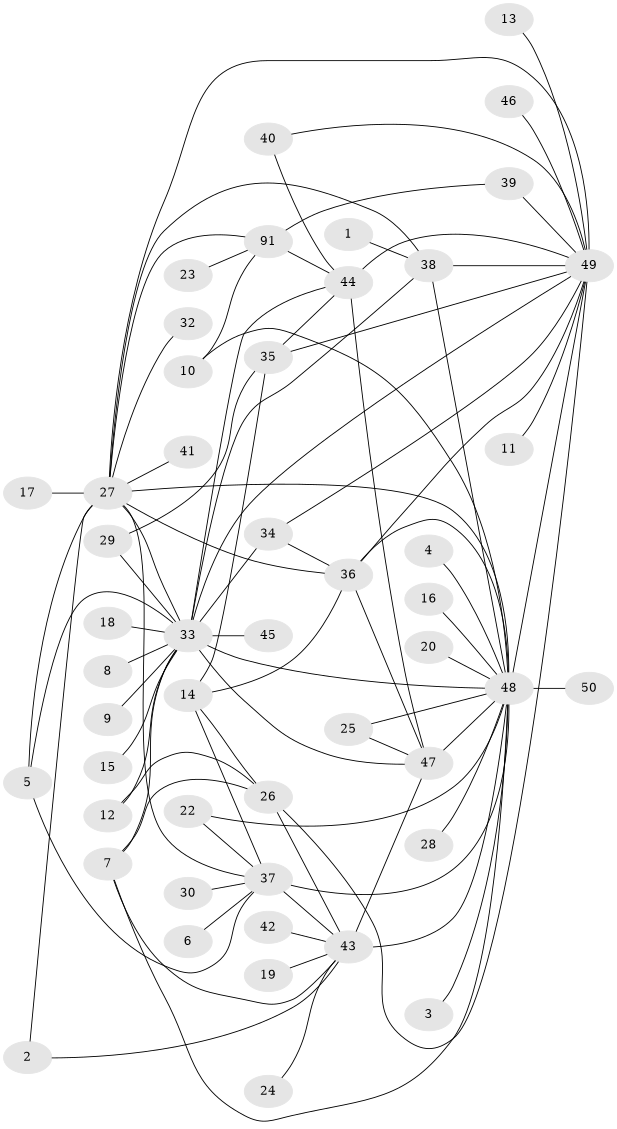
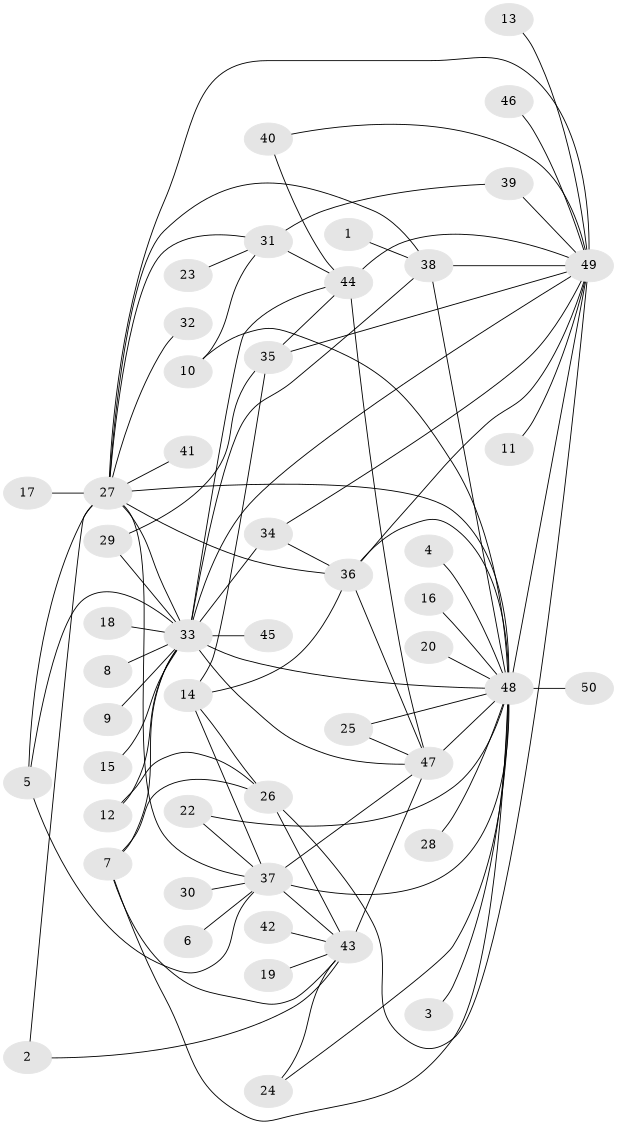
  graph {
    rankdir=LR
    node [color=gray90 style=filled]
    edge [weight=1.0]
    1
    38
    48
    49
    2
    27
    43
    33
    37
-   31 [label=91]
+   31
    36
    32
    41
    47
    3
    50
    4
    5
    44
    34
    45
    6
    7
    26
    8
    9
    10
    39
    11
    12
    13
    14
    35
    15
    16
    17
    18
    19
    20
    22
    23
    24
    25
    28
    29
    30
    40
    42
    46
    1 -- 38
    38 -- 48
    38 -- 49 [weight=2.0]
    48 -- 49
    48 -- 50
    2 -- 27
    2 -- 43
    27 -- 38
    27 -- 48 [weight=2.0]
    27 -- 49
    27 -- 33 [weight=5.0]
    27 -- 37
    27 -- 31
    27 -- 36 [weight=2.0]
    27 -- 32
    27 -- 41 [weight=2.0]
-   43 -- 48
+   24 -- 48
    43 -- 47
    33 -- 38
    33 -- 48 [weight=5.0]
    33 -- 49
    33 -- 47
    33 -- 44 [weight=2.0]
    33 -- 34
    33 -- 45
    37 -- 48 [weight=2.0]
    37 -- 43
+   37 -- 47 [weight=2.0]
    31 -- 44
    31 -- 39
    36 -- 48
    36 -- 49
    36 -- 47
    47 -- 48
    3 -- 48
    4 -- 48
    5 -- 27
    5 -- 33
    5 -- 37 [weight=2.0]
    44 -- 49
    44 -- 47
    34 -- 49
    34 -- 36
    6 -- 37
    7 -- 48
    7 -- 43
    7 -- 33 [weight=2.0]
    7 -- 26
    26 -- 49
    26 -- 43
    8 -- 33
    9 -- 33
    10 -- 48
    10 -- 31
    39 -- 49
    11 -- 49
    12 -- 33 [weight=2.0]
    12 -- 26
    13 -- 49
    14 -- 37
    14 -- 36
    14 -- 26
    14 -- 35
    35 -- 49
    35 -- 44 [weight=2.0]
    15 -- 33
    16 -- 48
    17 -- 27
    18 -- 33
    19 -- 43
    20 -- 48
    22 -- 48
    22 -- 37
    23 -- 31
    24 -- 43
    25 -- 48
    25 -- 47
    28 -- 48
    29 -- 33
    29 -- 35
    30 -- 37
    40 -- 49
    40 -- 44
    42 -- 43
    46 -- 49
  }
